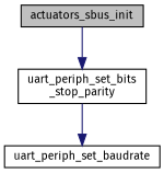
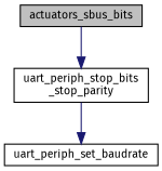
  digraph {
    fontname="Fira Sans"
    rankdir=TB
    node [color=black fillcolor=white fontname="Fira Sans" fontsize=10 shape=record style=filled]
    edge [color=midnightblue fontname="Fira Sans" fontsize=10 labelfontname=FreeSans labelfontsize=10 style=solid]
-   n1 [fillcolor=grey75 fontcolor=black height=0.2 label=actuators_sbus_init width=0.4]
-   n2 [height=0.2 label="uart_periph_set_bits\l_stop_parity" width=0.4]
+   n1 [fillcolor=grey75 fontcolor=black height=0.2 label=actuators_sbus_bits width=0.4]
+   n2 [height=0.2 label="uart_periph_stop_bits\l_stop_parity" width=0.4]
    n3 [height=0.2 label=uart_periph_set_baudrate width=0.4]
    n1 -> n2
    n2 -> n3
  }
